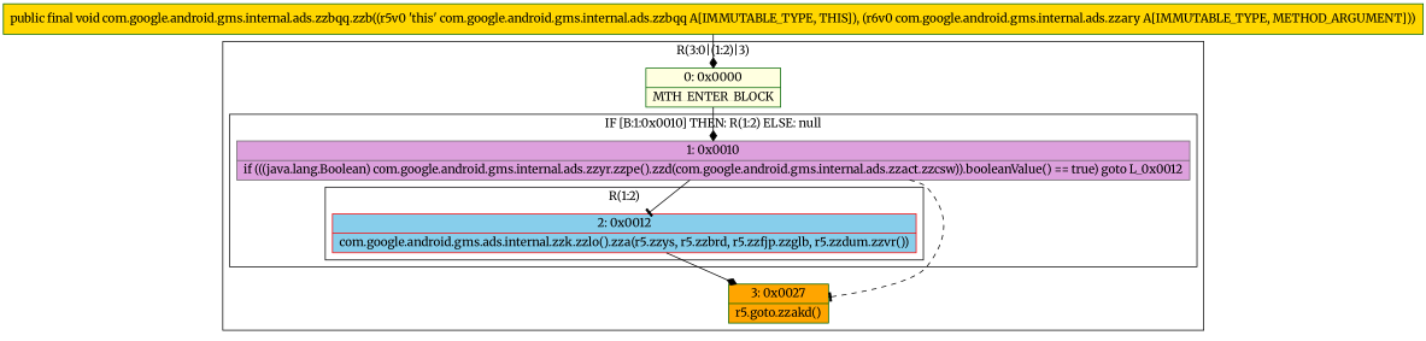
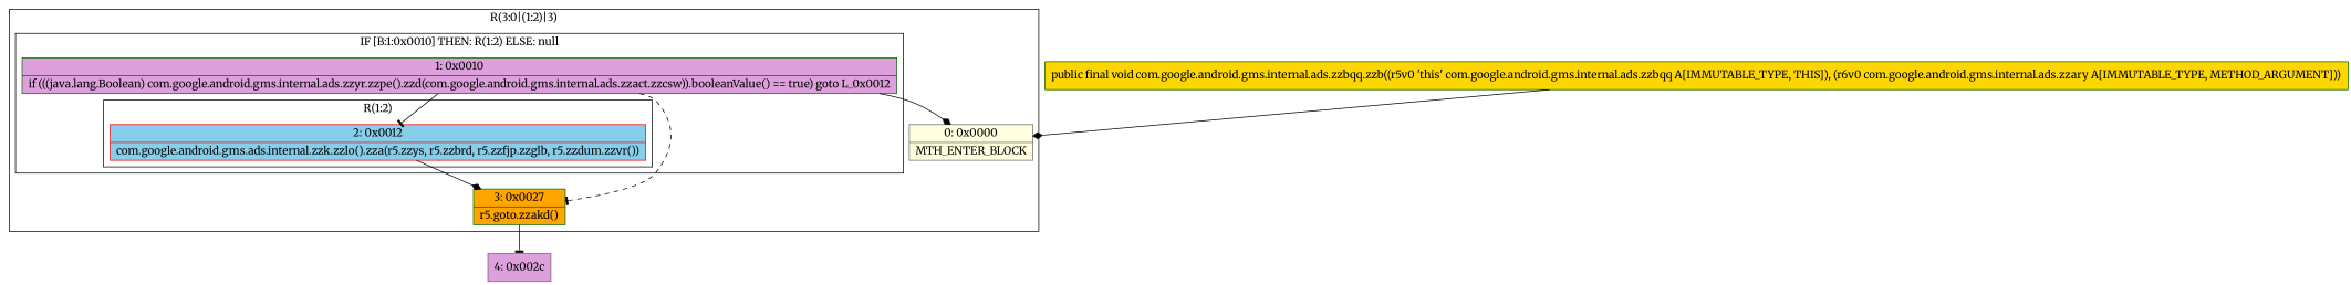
  digraph {
    fontname=Merriweather
    node [color=gray40 fillcolor=plum fontname=Merriweather shape=record style=filled]
    edge [arrowhead=diamond fontname=Merriweather]
    n1 [color=red fillcolor=skyblue label="{2\:\ 0x0012|com.google.android.gms.ads.internal.zzk.zzlo().zza(r5.zzys, r5.zzbrd, r5.zzfjp.zzglb, r5.zzdum.zzvr())\l}"]
-   n2 [label="{1\:\ 0x0010|if (((java.lang.Boolean) com.google.android.gms.internal.ads.zzyr.zzpe().zzd(com.google.android.gms.internal.ads.zzact.zzcsw)).booleanValue() == true) goto L_0x0012\l}"]
-   n3 [color=darkgreen fillcolor=lightyellow label="{0\:\ 0x0000|MTH_ENTER_BLOCK\l}"]
+   n2 [color=darkgreen label="{1\:\ 0x0010|if (((java.lang.Boolean) com.google.android.gms.internal.ads.zzyr.zzpe().zzd(com.google.android.gms.internal.ads.zzact.zzcsw)).booleanValue() == true) goto L_0x0012\l}"]
+   n3 [fillcolor=lightyellow label="{0\:\ 0x0000|MTH_ENTER_BLOCK\l}"]
    n4 [color=darkgreen fillcolor=orange label="{3\:\ 0x0027|r5.goto.zzakd()\l}"]
+   n5 [label="{4\:\ 0x002c}"]
    n6 [color=darkgreen fillcolor=gold label="{public final void com.google.android.gms.internal.ads.zzbqq.zzb((r5v0 'this' com.google.android.gms.internal.ads.zzbqq A[IMMUTABLE_TYPE, THIS]), (r6v0 com.google.android.gms.internal.ads.zzary A[IMMUTABLE_TYPE, METHOD_ARGUMENT])) }"]
    subgraph cluster_1 {
      label="R(3:0|(1:2)|3)"
      n3
      n4
      subgraph cluster_2 {
        label="IF [B:1:0x0010] THEN: R(1:2) ELSE: null"
        n2
        subgraph cluster_3 {
          label="R(1:2)"
          n1
        }
      }
    }
    n1 -> n4
    n2 -> n1 [arrowhead=tee]
    n2 -> n4 [arrowhead=tee style=dashed]
-   n3 -> n2
+   n2 -> n3
+   n4 -> n5 [arrowhead=tee]
    n6 -> n3
  }
